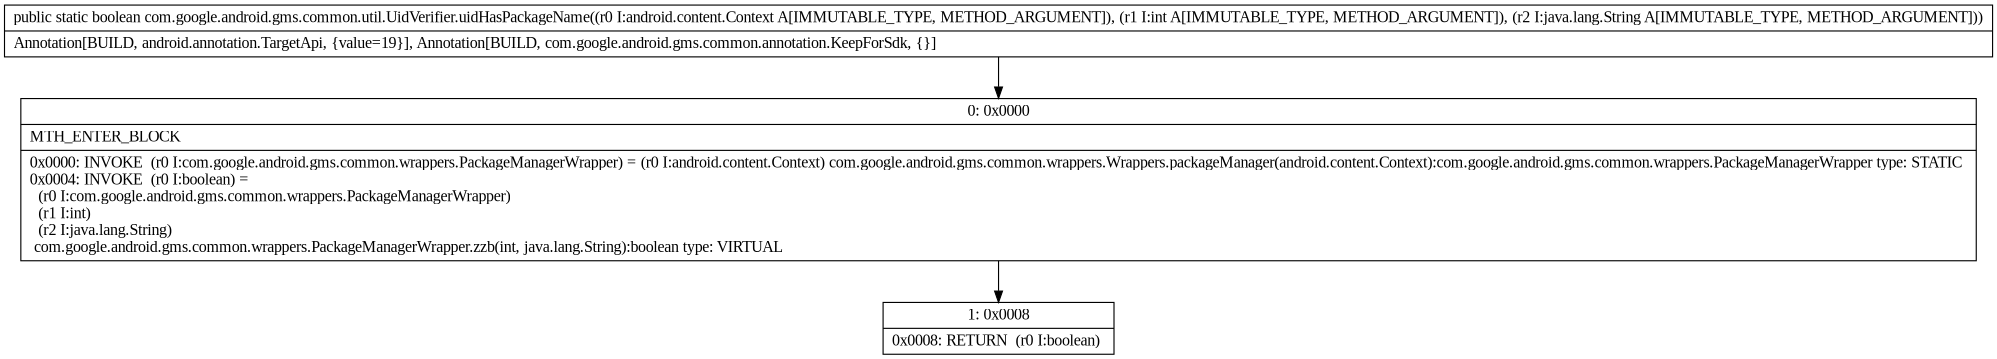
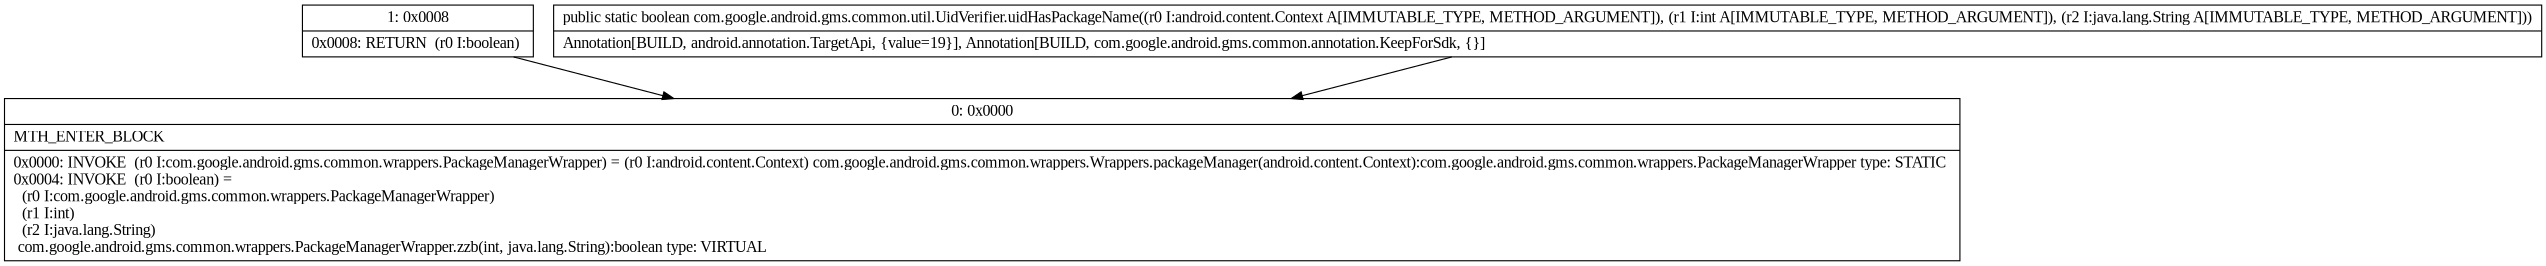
  digraph {
    fontname="Liberation Serif"
    node [shape=record fontname="Liberation Serif"]
    edge [fontname="Liberation Serif"]
    n1 [label="{0\:\ 0x0000|MTH_ENTER_BLOCK\l|0x0000: INVOKE  (r0 I:com.google.android.gms.common.wrappers.PackageManagerWrapper) = (r0 I:android.content.Context) com.google.android.gms.common.wrappers.Wrappers.packageManager(android.content.Context):com.google.android.gms.common.wrappers.PackageManagerWrapper type: STATIC \l0x0004: INVOKE  (r0 I:boolean) = \l  (r0 I:com.google.android.gms.common.wrappers.PackageManagerWrapper)\l  (r1 I:int)\l  (r2 I:java.lang.String)\l com.google.android.gms.common.wrappers.PackageManagerWrapper.zzb(int, java.lang.String):boolean type: VIRTUAL \l}"]
    n2 [label="{1\:\ 0x0008|0x0008: RETURN  (r0 I:boolean) \l}"]
    n3 [label="{public static boolean com.google.android.gms.common.util.UidVerifier.uidHasPackageName((r0 I:android.content.Context A[IMMUTABLE_TYPE, METHOD_ARGUMENT]), (r1 I:int A[IMMUTABLE_TYPE, METHOD_ARGUMENT]), (r2 I:java.lang.String A[IMMUTABLE_TYPE, METHOD_ARGUMENT]))  | Annotation[BUILD, android.annotation.TargetApi, \{value=19\}], Annotation[BUILD, com.google.android.gms.common.annotation.KeepForSdk, \{\}]\l}"]
-   n1 -> n2
+   n2 -> n1
    n3 -> n1
  }
